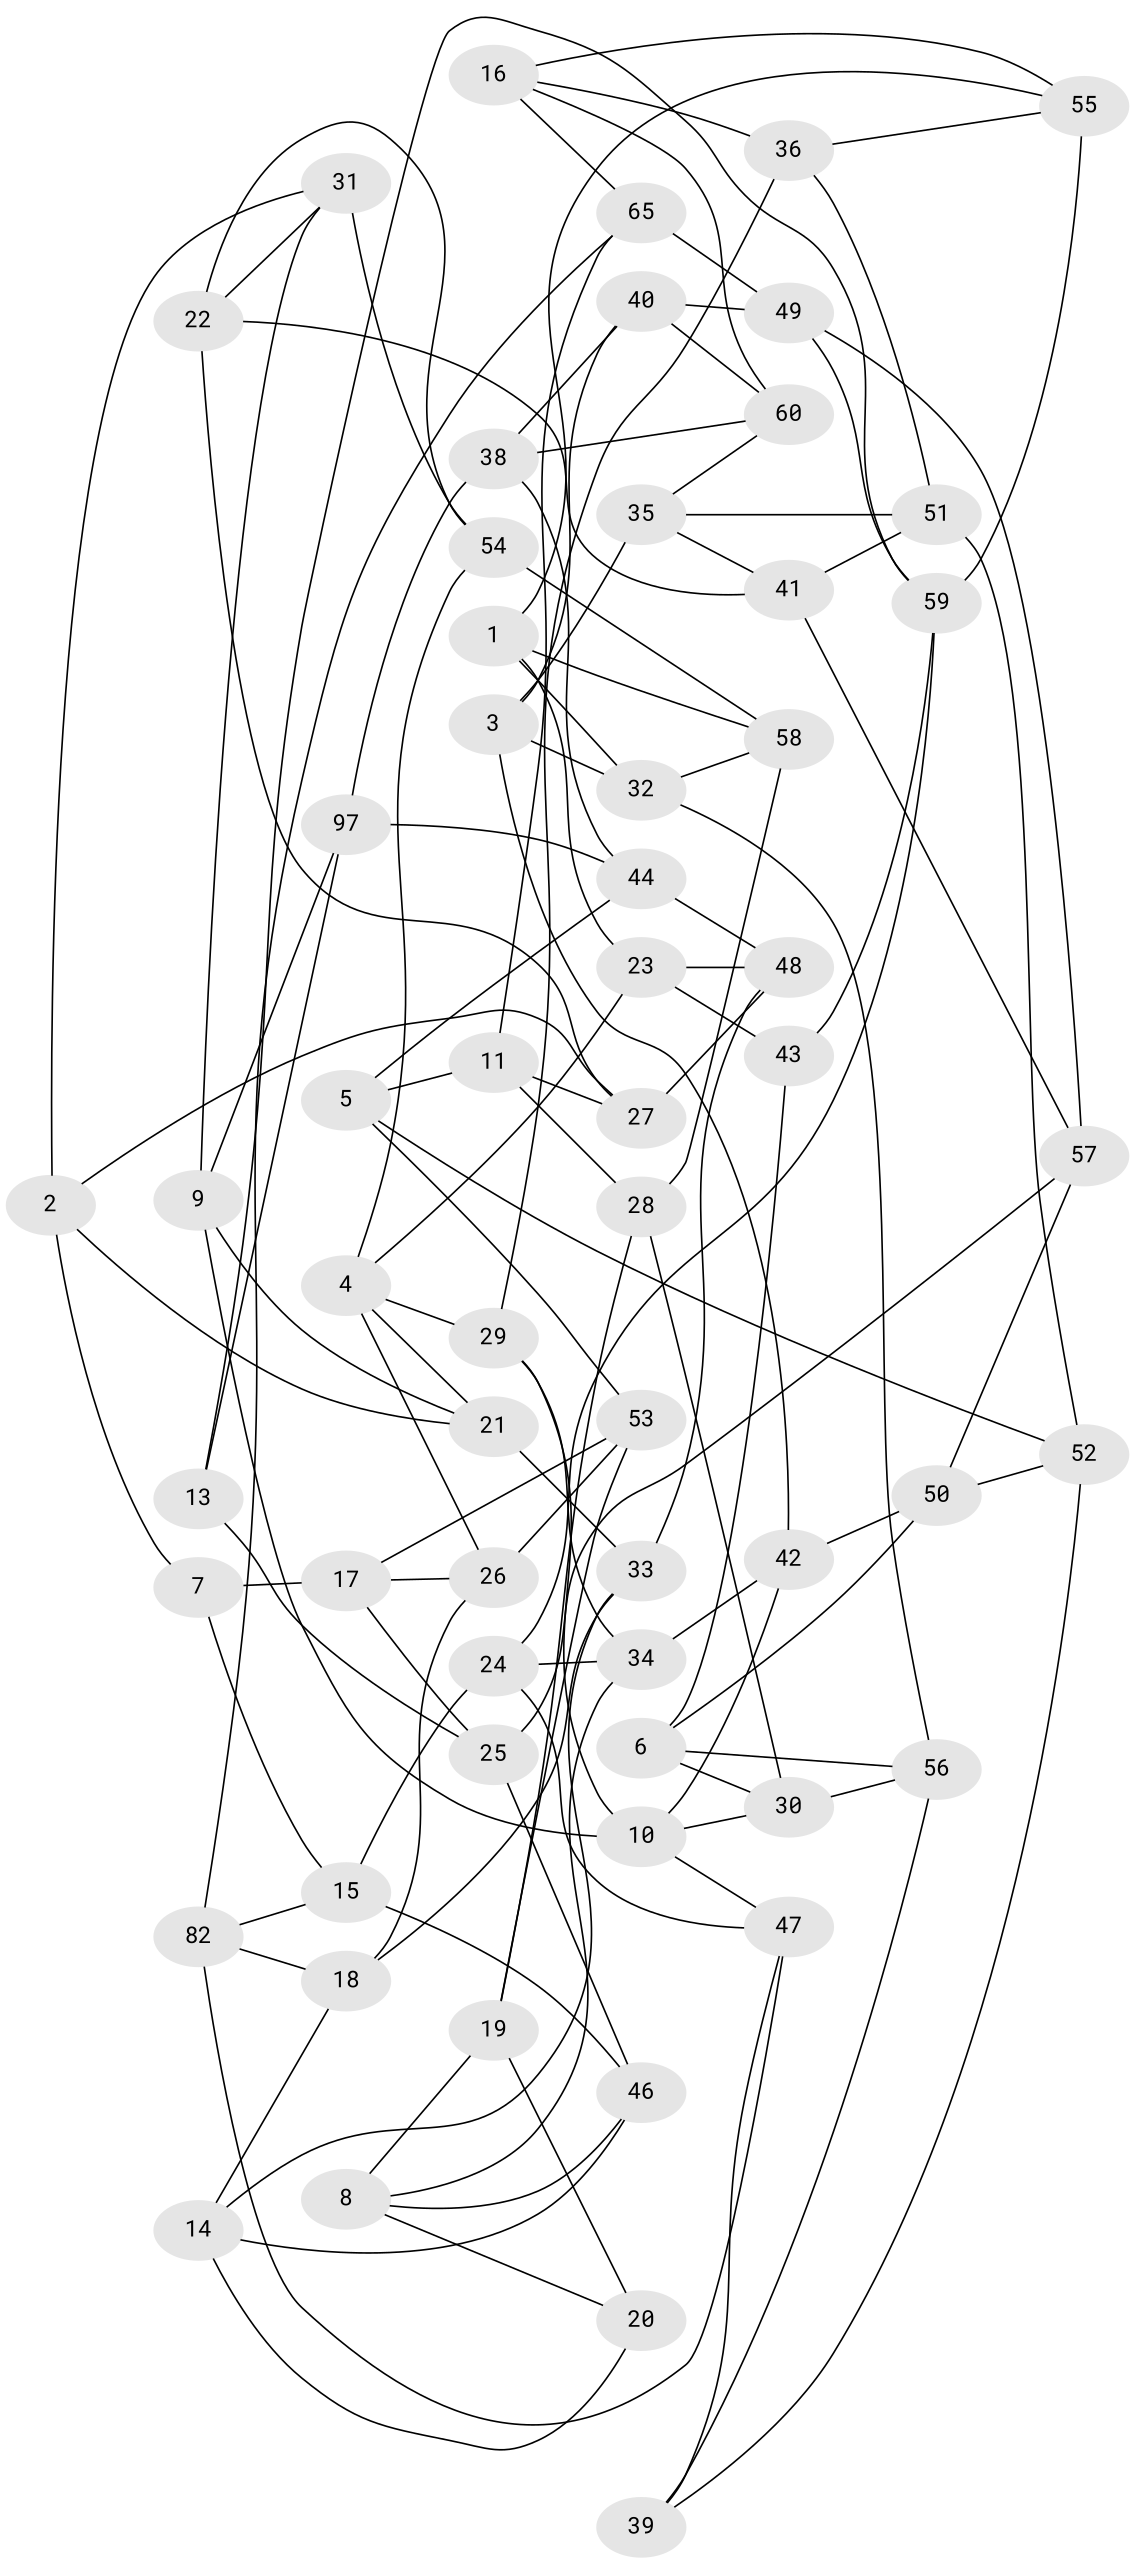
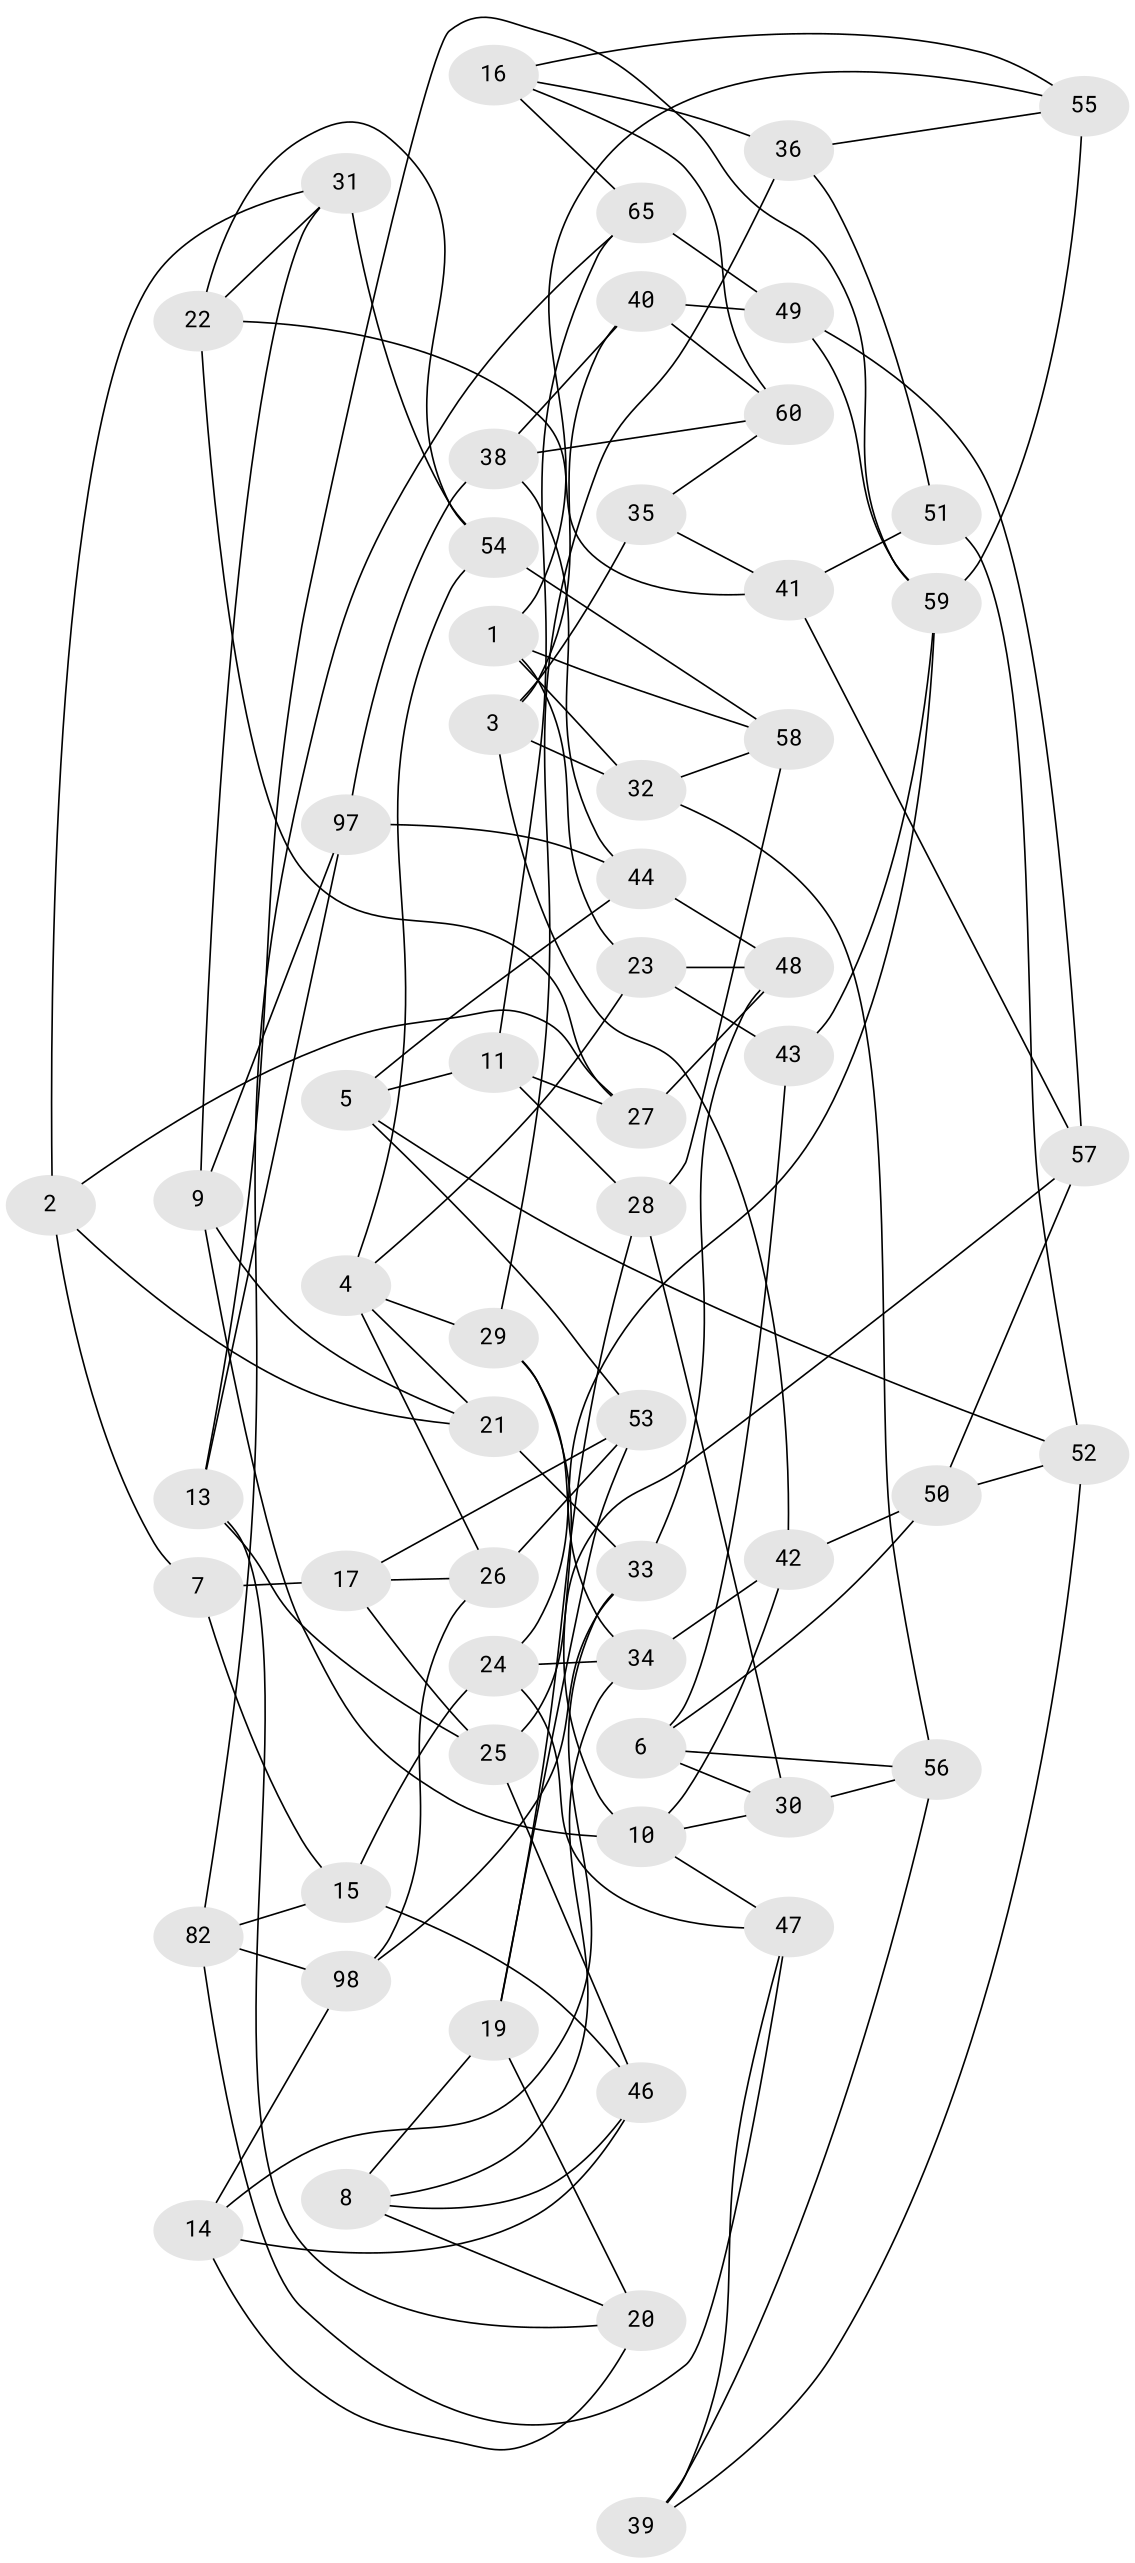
  graph {
    fontname="Roboto Mono"
    rankdir=LR
    node [color=gray90 fontname="Roboto Mono" style=filled]
    edge [fontname="Roboto Mono"]
    1
    23
    32
    55
    58
    43
    48
    56
    2
    7
    21
    27
    31
    15
    17
    33
    54
    3
    35
    40
    42
    60
    41
    51
    49
    50
    4
    26
    29
    53
    34
    10
    36
    5
    11
    44
    52
    28
    n39 [label=65]
    6
    30
    59
    57
    46
    24
    25
    8
    19
    20
    9
    n51 [label=97]
    47
    38
    n54 [label=82]
-   18
+   18 [label=98]
    13
    14
    16
    22
    39
    1 -- 23
    1 -- 32
    1 -- 55
    1 -- 58
    23 -- 43
    23 -- 48
    32 -- 58
    32 -- 56
    43 -- 59
    2 -- 7
    2 -- 21
    2 -- 27
    2 -- 31
    7 -- 15
    7 -- 17
    21 -- 33
    27 -- 48
    31 -- 54
    15 -- 46
    15 -- 24
    17 -- 26
    17 -- 53
    17 -- 25
    33 -- 48
    54 -- 58
    3 -- 32
    3 -- 35
    3 -- 40
    3 -- 42
    35 -- 60
    35 -- 41
-   35 -- 51
    40 -- 60
    40 -- 49
    42 -- 50
    41 -- 51
    41 -- 57
    51 -- 52
    49 -- 59
    49 -- 57
    50 -- 52
    50 -- 57
    4 -- 23
    4 -- 21
    4 -- 54
    4 -- 26
    4 -- 29
    26 -- 53
    29 -- 34
    29 -- 10
    29 -- 36
    34 -- 42
    10 -- 42
    10 -- 30
    10 -- 47
    36 -- 55
    36 -- 51
    5 -- 53
    5 -- 11
    5 -- 44
    5 -- 52
    11 -- 27
    11 -- 28
    11 -- n39
    44 -- 48
    28 -- 58
    28 -- 30
    n39 -- 49
    6 -- 43
    6 -- 56
    6 -- 50
    6 -- 30
    30 -- 56
    59 -- 55
    24 -- 34
    24 -- 59
    24 -- 47
    25 -- 57
    25 -- 46
    8 -- 34
    8 -- 46
    8 -- 19
    8 -- 20
    19 -- 53
    19 -- 28
    19 -- 20
    9 -- 21
    9 -- 31
    9 -- 10
    9 -- n51
    n51 -- 44
    n51 -- 38
    38 -- 40
    38 -- 60
    38 -- 44
    n54 -- 15
    n54 -- n39
    n54 -- 47
    n54 -- 18
    18 -- 33
    18 -- 26
    13 -- 59
    13 -- 25
+   13 -- 20
    13 -- n51
    14 -- 33
    14 -- 46
    14 -- 20
    14 -- 18
    16 -- 55
    16 -- 60
    16 -- 36
    16 -- n39
    22 -- 27
    22 -- 31
    22 -- 54
    22 -- 41
    39 -- 56
    39 -- 52
    39 -- 47
  }
